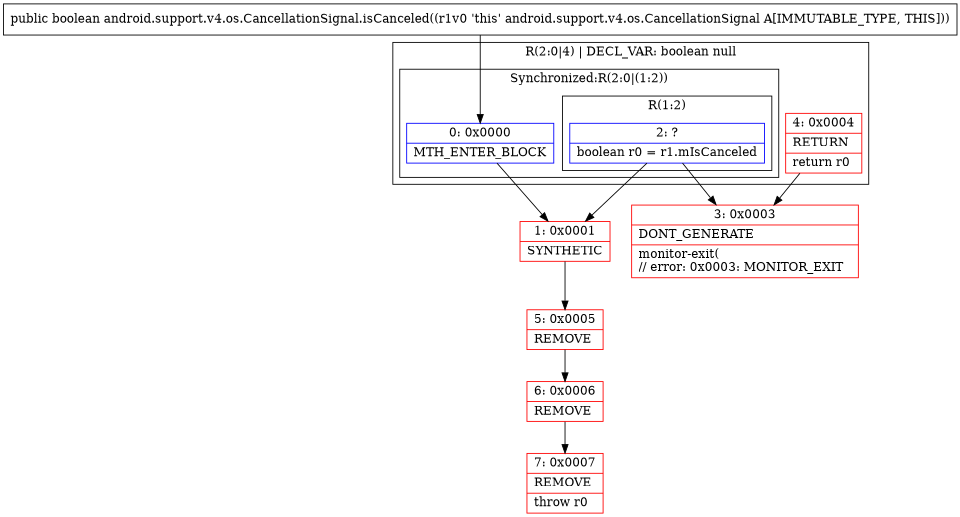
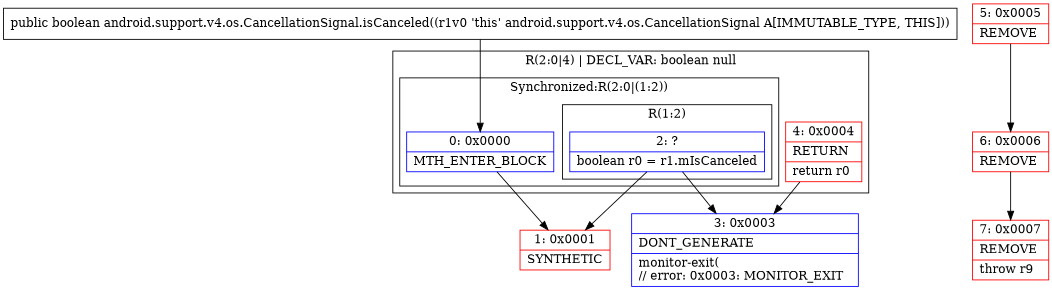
  digraph {
    node [color=red shape=record]
    n1 [color=blue label="{2\:\ ?|boolean r0 = r1.mIsCanceled\l}"]
    n2 [color=blue label="{0\:\ 0x0000|MTH_ENTER_BLOCK\l}"]
    n3 [label="{4\:\ 0x0004|RETURN\l|return r0\l}"]
    n4 [label="{1\:\ 0x0001|SYNTHETIC\l}"]
-   n5 [label="{3\:\ 0x0003|DONT_GENERATE\l|monitor\-exit(\l\/\/ error: 0x0003: MONITOR_EXIT  \l}"]
+   n5 [color=blue label="{3\:\ 0x0003|DONT_GENERATE\l|monitor\-exit(\l\/\/ error: 0x0003: MONITOR_EXIT  \l}"]
    n6 [label="{5\:\ 0x0005|REMOVE\l}"]
    n7 [label="{6\:\ 0x0006|REMOVE\l}"]
-   n8 [label="{7\:\ 0x0007|REMOVE\l|throw r0\l}"]
+   n8 [label="{7\:\ 0x0007|REMOVE\l|throw r9\l}"]
    n9 [label="{public boolean android.support.v4.os.CancellationSignal.isCanceled((r1v0 'this' android.support.v4.os.CancellationSignal A[IMMUTABLE_TYPE, THIS])) }" color=""]
    subgraph cluster_1 {
      label="R(2:0|4) | DECL_VAR: boolean null\l"
      n3
      subgraph cluster_2 {
        label="Synchronized:R(2:0|(1:2))"
        n2
        subgraph cluster_3 {
          label="R(1:2)"
          n1
        }
      }
    }
    n1 -> n4
    n1 -> n5
    n2 -> n4
    n3 -> n5
-   n4 -> n6
    n6 -> n7
    n7 -> n8
    n9 -> n2
  }
